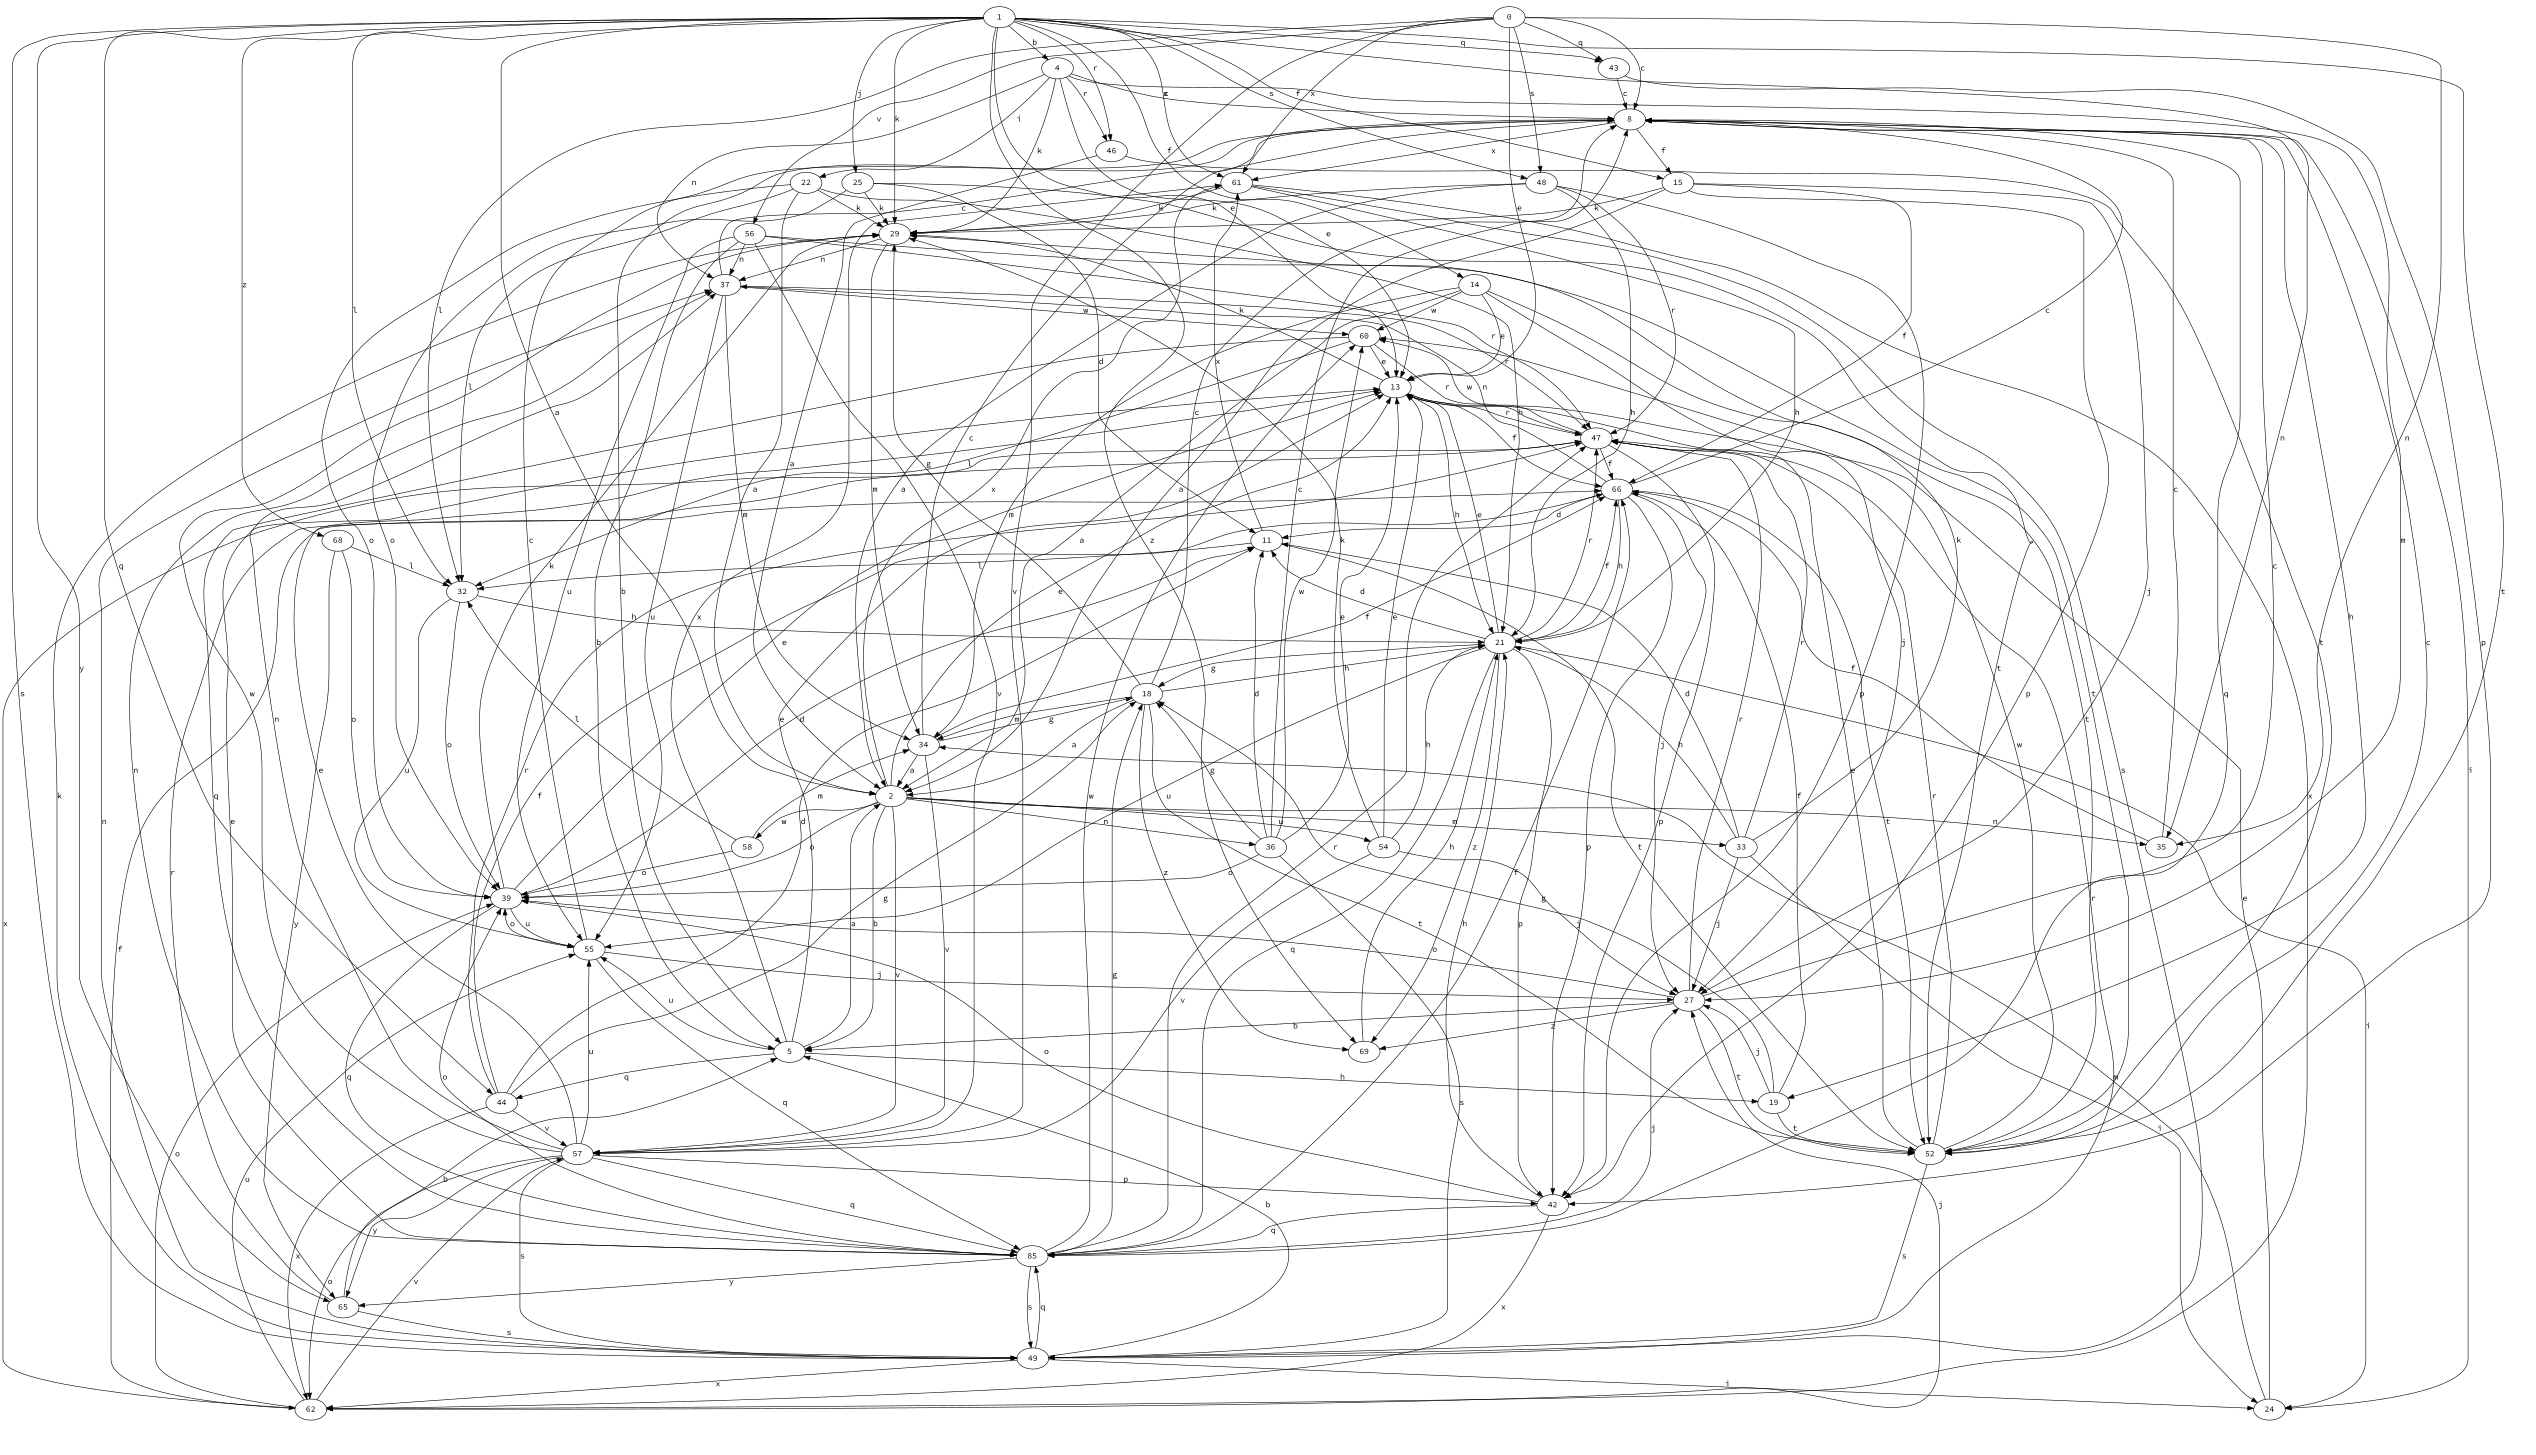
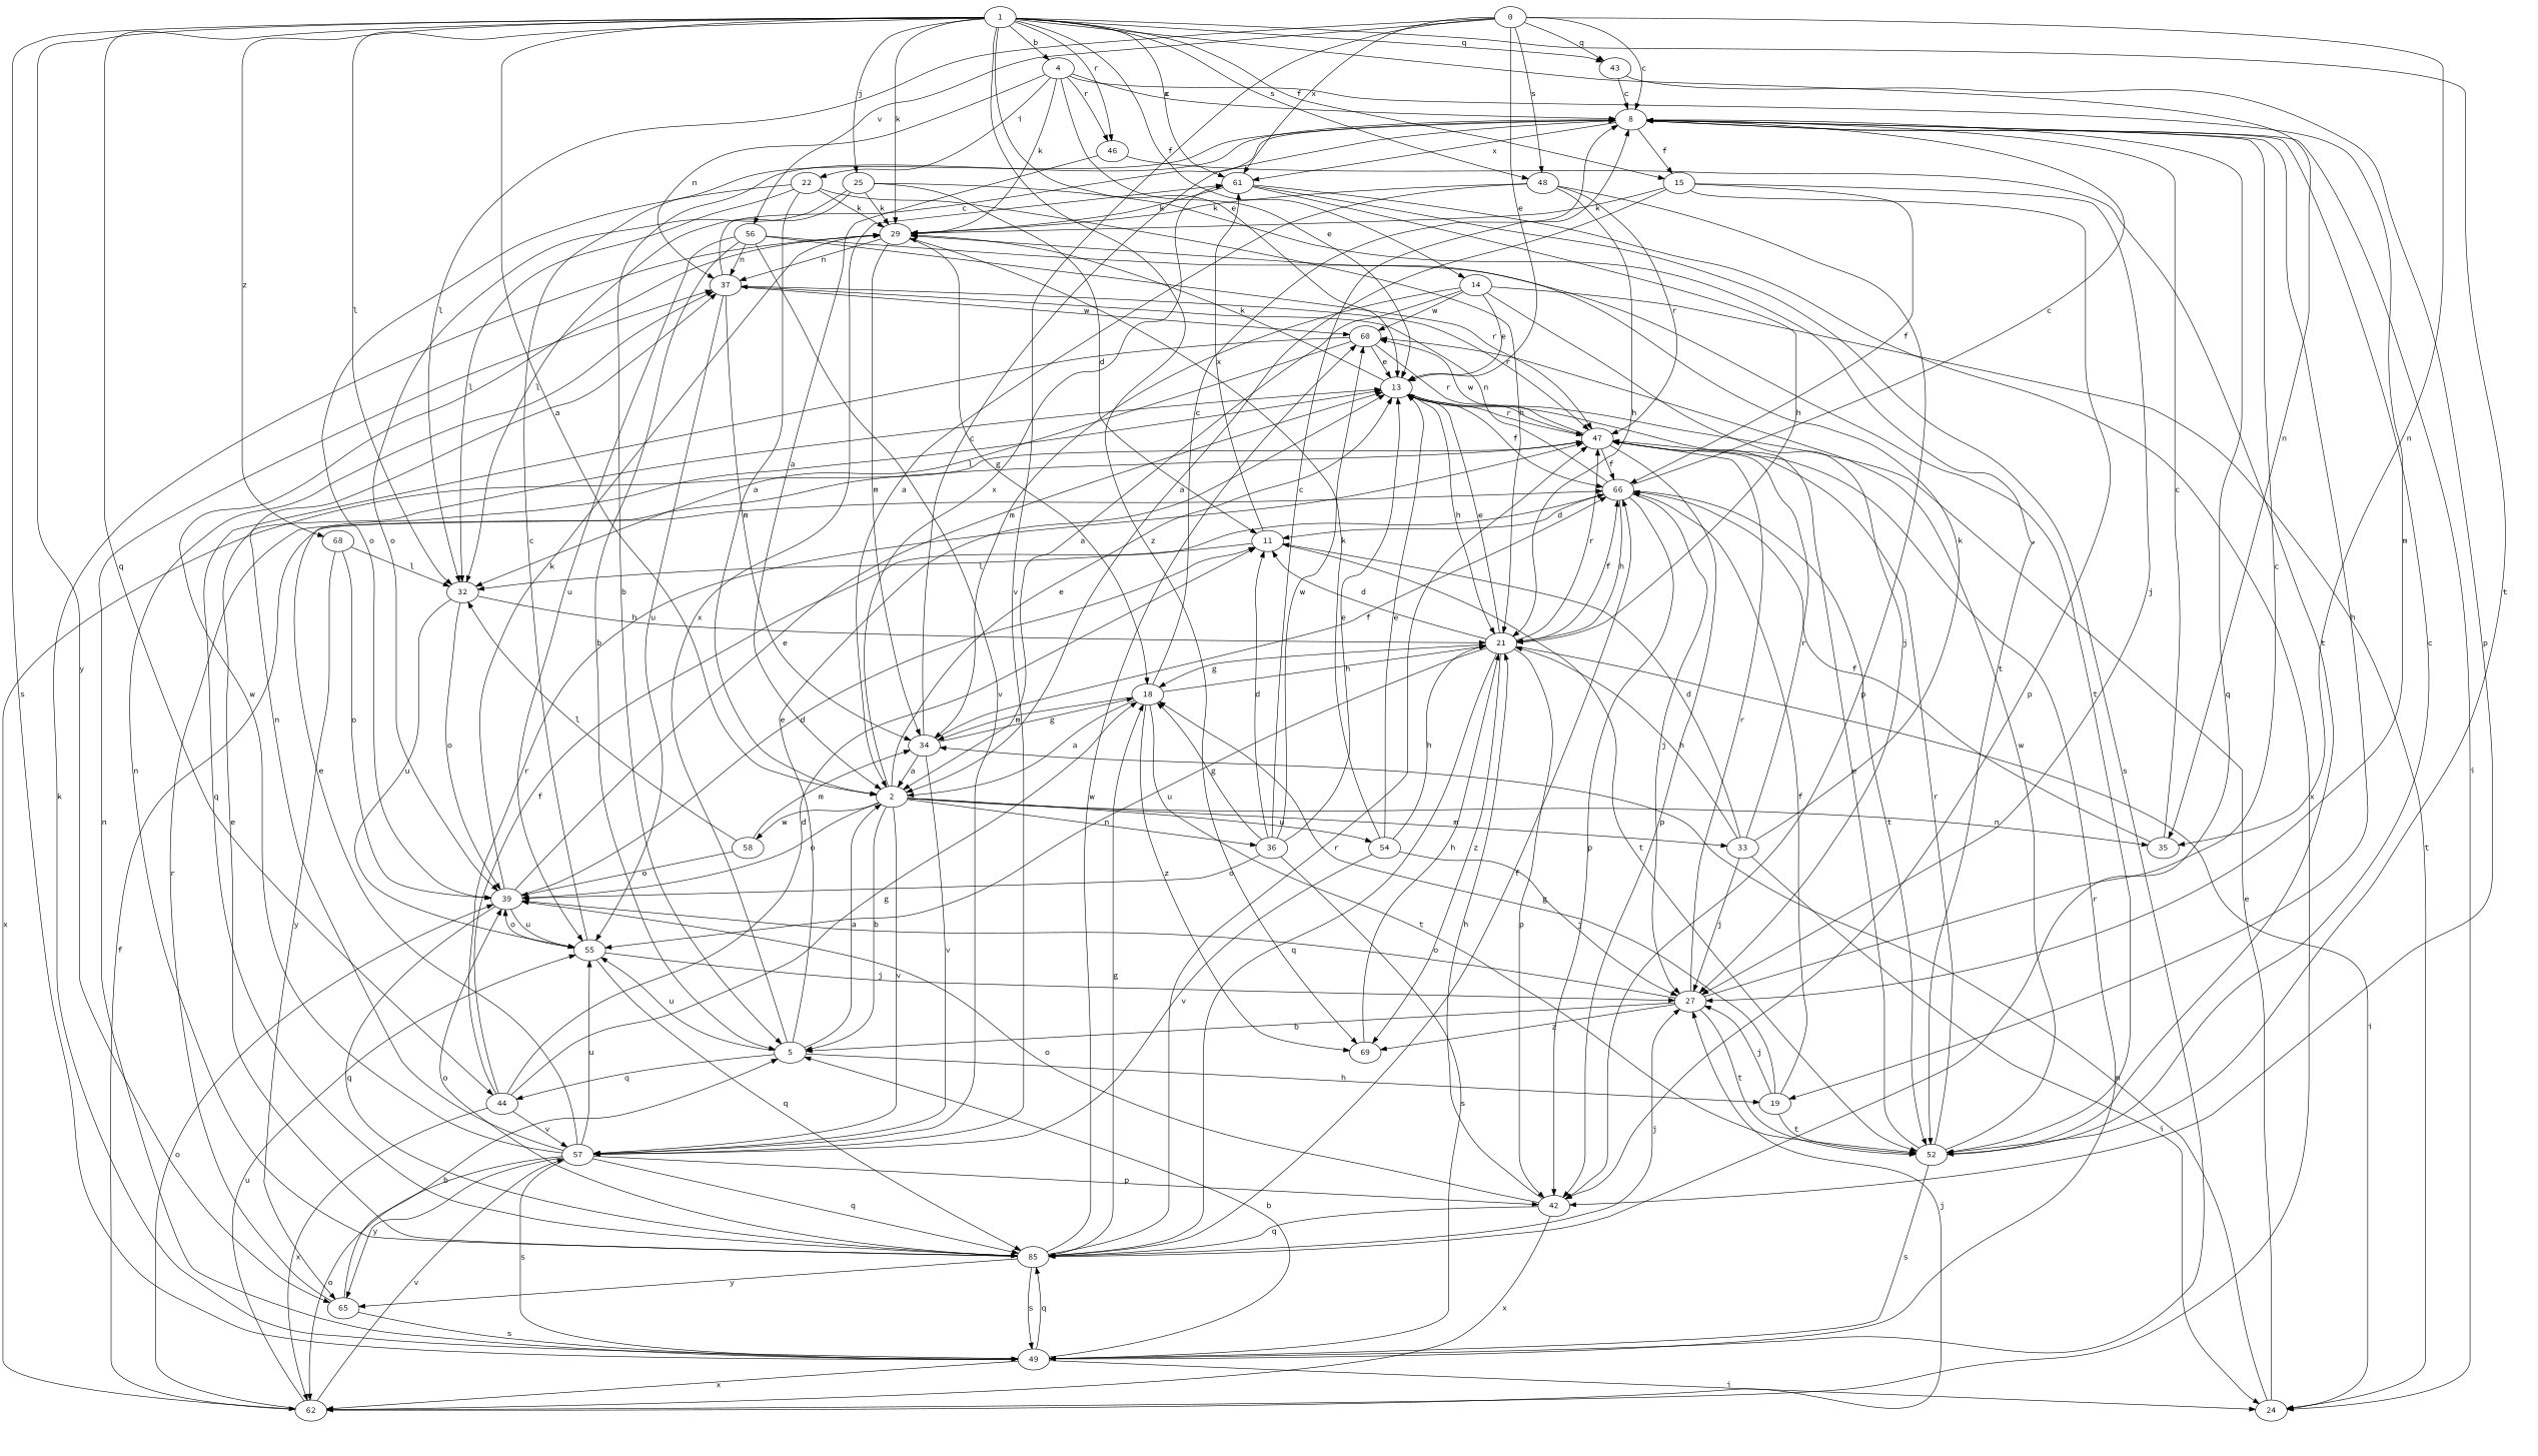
  strict digraph {
    fontname="Source Code Pro"
    node [fontname="Source Code Pro"]
    edge [fontname="Source Code Pro"]
    0
    8
    13
    32
    35
    43
    48
    56
    57
    61
    15
    5
    19
    24
    n15 [label=85]
    29
    n17 [label=66]
    21
    47
    39
    55
    42
    2
    52
    37
    49
    65
    62
    1
    4
    14
    25
    44
    46
    68
    69
    33
    36
    54
    58
    22
    27
    34
    60
    11
    18
    0 -> 8 [label=c]
    0 -> 13 [label=e]
    0 -> 32 [label=l]
    0 -> 35 [label=n]
    0 -> 43 [label=q]
    0 -> 48 [label=s]
    0 -> 56 [label=v]
    0 -> 57 [label=v]
    0 -> 61 [label=x]
    8 -> 61 [label=x]
    8 -> 15 [label=f]
    8 -> 5 [label=b]
    8 -> 19 [label=h]
    8 -> 24 [label=i]
    8 -> n15 [label=q]
    13 -> 29 [label=k]
    13 -> n17 [label=f]
    13 -> 21 [label=h]
    13 -> 47 [label=r]
    32 -> 21 [label=h]
    32 -> 39 [label=o]
    32 -> 55 [label=u]
    35 -> 8 [label=c]
    35 -> n17 [label=f]
    43 -> 8 [label=c]
    43 -> 42 [label=p]
    48 -> 29 [label=k]
    48 -> 21 [label=h]
    48 -> 47 [label=r]
    48 -> 42 [label=p]
    48 -> 2 [label=a]
    56 -> 57 [label=v]
    56 -> 5 [label=b]
    56 -> 47 [label=r]
    56 -> 55 [label=u]
    56 -> 52 [label=t]
    56 -> 37 [label=n]
    57 -> 13 [label=e]
    57 -> n15 [label=q]
    57 -> 29 [label=w]
    57 -> 55 [label=u]
    57 -> 42 [label=p]
    57 -> 37 [label=n]
    57 -> 49 [label=s]
    57 -> 65 [label=y]
    57 -> 62 [label=o]
    61 -> 29 [label=k]
    61 -> 21 [label=h]
    61 -> 49 [label=s]
    61 -> 62 [label=x]
    15 -> 29 [label=k]
    15 -> n17 [label=f]
    15 -> 42 [label=p]
    15 -> 2 [label=a]
    15 -> 27 [label=j]
    5 -> 13 [label=e]
    5 -> 61 [label=x]
    5 -> 19 [label=h]
    5 -> 55 [label=u]
    5 -> 2 [label=a]
    5 -> 44 [label=q]
    19 -> n17 [label=f]
    19 -> 52 [label=t]
    19 -> 27 [label=j]
    19 -> 18 [label=g]
    24 -> 13 [label=e]
    24 -> 34 [label=m]
    n15 -> 13 [label=e]
    n15 -> n17 [label=f]
    n15 -> 47 [label=r]
    n15 -> 39 [label=o]
    n15 -> 37 [label=n]
    n15 -> 49 [label=s]
    n15 -> 65 [label=y]
    n15 -> 27 [label=j]
    n15 -> 60 [label=w]
    n15 -> 18 [label=g]
    29 -> 37 [label=n]
    29 -> 34 [label=m]
-   18 -> 29 [label=g]
+   29 -> 18 [label=g]
    n17 -> 8 [label=c]
    n17 -> 21 [label=h]
    n17 -> 42 [label=p]
    n17 -> 52 [label=t]
    n17 -> 37 [label=n]
    n17 -> 27 [label=j]
    n17 -> 11 [label=d]
    21 -> 13 [label=e]
    21 -> 24 [label=i]
    21 -> n15 [label=q]
    21 -> n17 [label=f]
    21 -> 47 [label=r]
    21 -> 55 [label=u]
    21 -> 42 [label=p]
    21 -> 69 [label=z]
    21 -> 11 [label=d]
    21 -> 18 [label=g]
    47 -> n17 [label=f]
    47 -> 42 [label=p]
    47 -> 62 [label=x]
    47 -> 60 [label=w]
    39 -> 13 [label=e]
    39 -> n15 [label=q]
    39 -> 29 [label=k]
    39 -> 55 [label=u]
    39 -> 11 [label=d]
    55 -> 8 [label=c]
    55 -> n15 [label=q]
    55 -> 39 [label=o]
    55 -> 27 [label=j]
    42 -> n15 [label=q]
    42 -> 21 [label=h]
    42 -> 39 [label=o]
    42 -> 62 [label=x]
    2 -> 13 [label=e]
    2 -> 35 [label=n]
    2 -> 57 [label=v]
    2 -> 61 [label=x]
    2 -> 5 [label=b]
    2 -> 39 [label=o]
    2 -> 33 [label=m]
    2 -> 36 [label=n]
    2 -> 54 [label=u]
    2 -> 58 [label=w]
    52 -> 8 [label=c]
    52 -> 13 [label=e]
    52 -> 47 [label=r]
    52 -> 49 [label=s]
    52 -> 60 [label=w]
    37 -> 8 [label=c]
    37 -> 47 [label=r]
    37 -> 55 [label=u]
    37 -> 34 [label=m]
    37 -> 60 [label=w]
    49 -> 5 [label=b]
    49 -> 24 [label=i]
    49 -> n15 [label=q]
    49 -> 29 [label=k]
    49 -> 47 [label=r]
    49 -> 37 [label=n]
    49 -> 62 [label=x]
    65 -> 5 [label=b]
    65 -> 47 [label=r]
    65 -> 49 [label=s]
    62 -> 57 [label=v]
    62 -> n17 [label=f]
    62 -> 39 [label=o]
    62 -> 55 [label=u]
    62 -> 27 [label=j]
    1 -> 13 [label=e]
    1 -> 32 [label=l]
    1 -> 35 [label=n]
    1 -> 43 [label=q]
    1 -> 48 [label=s]
    1 -> 61 [label=x]
    1 -> 15 [label=f]
    1 -> 29 [label=k]
    1 -> 2 [label=a]
    1 -> 52 [label=t]
    1 -> 49 [label=s]
    1 -> 65 [label=y]
    1 -> 4 [label=b]
    1 -> 14 [label=f]
    1 -> 25 [label=j]
    1 -> 44 [label=q]
    1 -> 46 [label=r]
    1 -> 68 [label=z]
    1 -> 69 [label=z]
    4 -> 8 [label=c]
    4 -> 13 [label=e]
    4 -> 29 [label=k]
    4 -> 37 [label=n]
    4 -> 46 [label=r]
    4 -> 22 [label=i]
    4 -> 27 [label=m]
    14 -> 13 [label=e]
    14 -> 2 [label=a]
-   14 -> 52 [label=t]
+   14 -> 24 [label=t]
    14 -> 27 [label=j]
    14 -> 34 [label=m]
    14 -> 60 [label=w]
+   25 -> 32 [label=l]
    25 -> 29 [label=k]
    25 -> 39 [label=o]
    25 -> 52 [label=t]
    25 -> 11 [label=d]
    44 -> 57 [label=v]
    44 -> n17 [label=f]
    44 -> 47 [label=r]
    44 -> 62 [label=x]
    44 -> 11 [label=d]
    44 -> 18 [label=g]
    46 -> 2 [label=a]
    46 -> 52 [label=t]
    68 -> 32 [label=l]
    68 -> 39 [label=o]
    68 -> 65 [label=y]
    69 -> 21 [label=h]
    33 -> 24 [label=i]
    33 -> 29 [label=k]
    33 -> 21 [label=h]
    33 -> 47 [label=r]
    33 -> 27 [label=j]
    33 -> 11 [label=d]
    36 -> 8 [label=c]
    36 -> 13 [label=e]
    36 -> 39 [label=o]
    36 -> 49 [label=s]
    36 -> 60 [label=w]
    36 -> 11 [label=d]
    36 -> 18 [label=g]
    54 -> 13 [label=e]
    54 -> 57 [label=v]
    54 -> 29 [label=k]
    54 -> 21 [label=h]
    54 -> 27 [label=j]
    58 -> 32 [label=l]
    58 -> 39 [label=o]
    58 -> 34 [label=m]
    22 -> 32 [label=l]
    22 -> 29 [label=k]
    22 -> 21 [label=h]
    22 -> 39 [label=o]
    22 -> 2 [label=a]
    27 -> 8 [label=c]
    27 -> 5 [label=b]
    27 -> 47 [label=r]
    27 -> 39 [label=o]
    27 -> 52 [label=t]
    27 -> 69 [label=z]
    34 -> 8 [label=c]
    34 -> 57 [label=v]
    34 -> n17 [label=f]
    34 -> 2 [label=a]
    34 -> 18 [label=g]
    60 -> 13 [label=e]
    60 -> 32 [label=l]
    60 -> n15 [label=q]
    60 -> 47 [label=r]
    11 -> 32 [label=l]
    11 -> 61 [label=x]
    11 -> 52 [label=t]
    18 -> 8 [label=c]
    18 -> 21 [label=h]
    18 -> 2 [label=a]
    18 -> 52 [label=t]
    18 -> 69 [label=z]
    18 -> 34 [label=m]
  }
